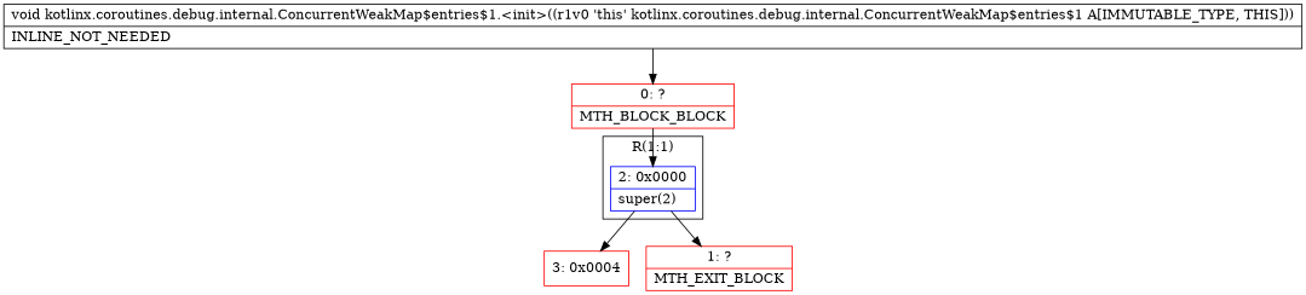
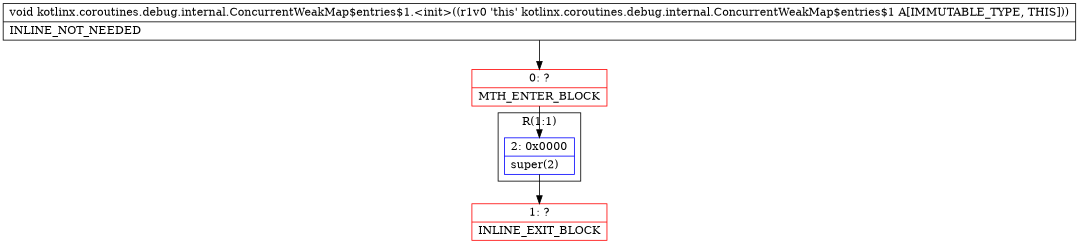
  digraph {
    node [color=red shape=record]
    n1 [color=blue label="{2\:\ 0x0000|super(2)\l}"]
-   n2 [label="{3\:\ 0x0004}"]
-   n3 [label="{1\:\ ?|MTH_EXIT_BLOCK\l}"]
-   n4 [label="{0\:\ ?|MTH_BLOCK_BLOCK\l}"]
+   n3 [label="{1\:\ ?|INLINE_EXIT_BLOCK\l}"]
+   n4 [label="{0\:\ ?|MTH_ENTER_BLOCK\l}"]
    n5 [label="{void kotlinx.coroutines.debug.internal.ConcurrentWeakMap$entries$1.\<init\>((r1v0 'this' kotlinx.coroutines.debug.internal.ConcurrentWeakMap$entries$1 A[IMMUTABLE_TYPE, THIS]))  | INLINE_NOT_NEEDED\l}" color=""]
    subgraph cluster_1 {
      label="R(1:1)"
      n1
    }
-   n1 -> n2
    n1 -> n3
    n4 -> n1
    n5 -> n4
  }
